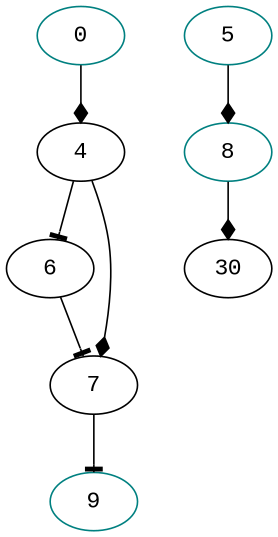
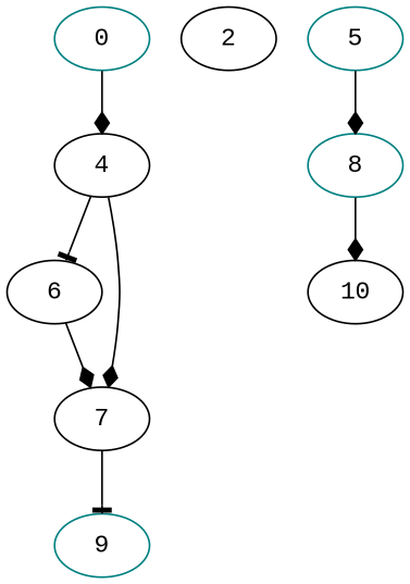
  digraph {
    fontname="Liberation Mono"
    node [alpha=0.18 color=black fontname="Liberation Mono" shape=ellipse]
    edge [arrowhead=diamond fontname="Liberation Mono"]
    n1 [alpha=0.16 color=teal expect_size=88026088329798608 label=0]
    4 [alpha=0.10 expect_size=6228100621900957]
    6 [alpha=0.13 expect_size=26300082009300533248]
    7 [alpha=0.15 expect_size=7730395985892096]
+   2 [alpha=0.02 expect_size=4202876727344614]
    5 [color=teal expect_size=143028611458371296]
    8 [alpha=0.19 color=teal expect_size=265440907129116128]
-   10 [alpha=0.01 expect_size=7784939143013107 label=30]
+   10 [alpha=0.01 expect_size=7784939143013107]
    9 [color=teal expect_size=10900575293650720]
    n1 -> 4
    4 -> 6 [arrowhead=tee]
    4 -> 7
-   6 -> 7 [arrowhead=tee]
+   6 -> 7
    7 -> 9 [arrowhead=tee]
    5 -> 8
    8 -> 10
  }
